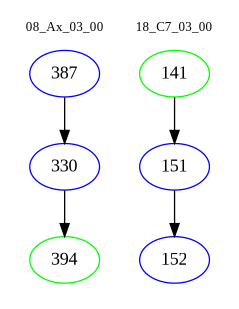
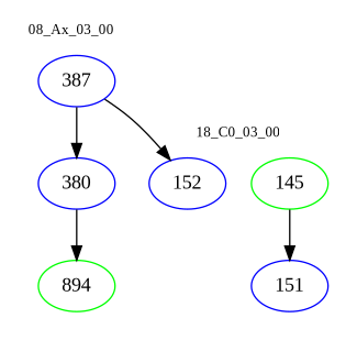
  digraph {
    fontname="Liberation Serif"
    node [color=blue fontname="Liberation Serif"]
    edge [color=black fontname="Liberation Serif" style=solid]
    n1 [label=387]
-   n2 [label=330]
-   n3 [color=green label=394]
+   n2 [label=380]
+   n3 [color=green label=894]
    n4 [label=151]
-   n5 [color=green label=141]
+   n5 [color=green label=145]
    n6 [label=152]
    subgraph cluster_1 {
      color=white
      fontsize=10
      label="08_Ax_03_00"
      n1
      n2
      n3
    }
    subgraph cluster_2 {
      color=white
      fontsize=10
-     label="18_C7_03_00"
+     label="18_C0_03_00"
      n4
      n5
      n6
    }
    n1 -> n2
    n2 -> n3
-   n4 -> n6
+   n1 -> n6
    n5 -> n4
  }
